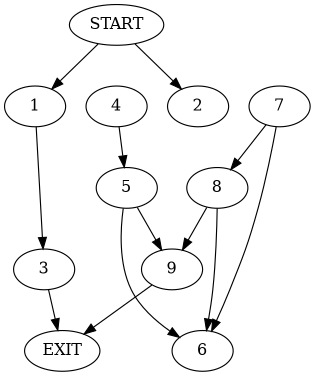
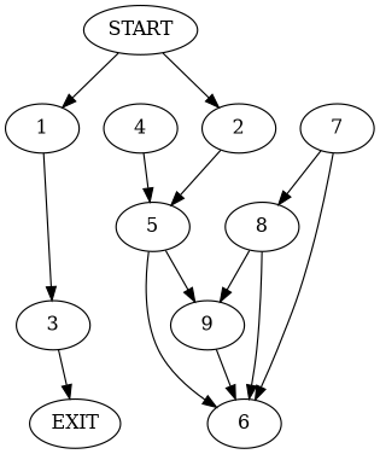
  digraph {
    n1 [label=START]
    1
    2
    3
    5
    n6 [label=EXIT]
    4
    6
    9
    7
    8
    n1 -> 1
    n1 -> 2
    1 -> 3
+   2 -> 5
    3 -> n6
    5 -> 6
    5 -> 9
    4 -> 5
-   9 -> n6
+   9 -> 6
    7 -> 6
    7 -> 8
    8 -> 6
    8 -> 9
  }
